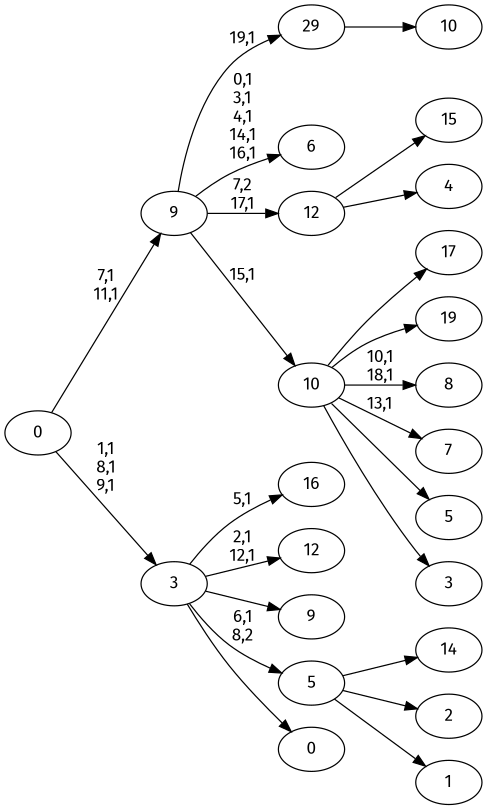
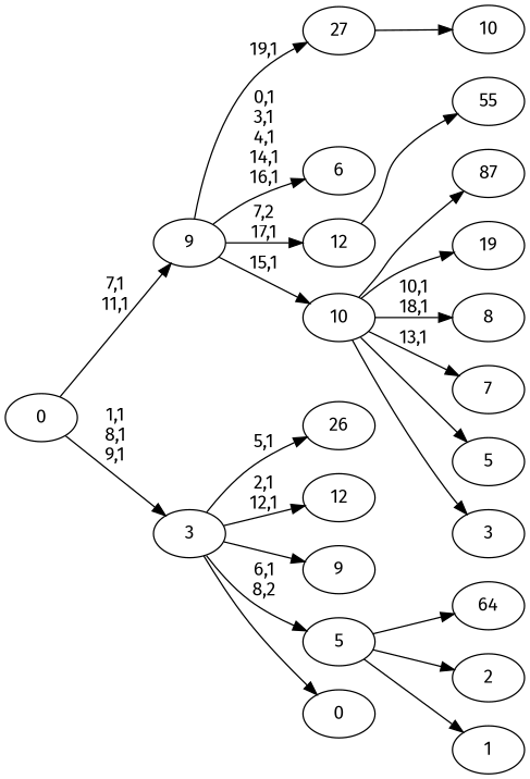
  digraph {
    fontname="Fira Sans"
    rankdir=LR
    node [fontname="Fira Sans"]
    edge [fontname="Fira Sans"]
-   n1 [label=17]
-   n2 [label=16]
-   n3 [label=15]
-   n4 [label=14]
+   n1 [label=87]
+   n2 [label=26]
+   n3 [label=55]
+   n4 [label=64]
    n5 [label=19]
    n6 [label=12]
    n7 [label=10]
-   27 [label=29]
+   27
    n9 [label=9]
    n10 [label=8]
    n11 [label=7]
    n12 [label=6]
    n13 [label=5]
-   n14 [label=4]
    12
    n16 [label=3]
    10
    9
    n19 [label=2]
    n20 [label=1]
    5
    n22 [label=0]
    3
    0
    27 -> n7
    12 -> n3
-   12 -> n14
    10 -> n1
    10 -> n5
    10 -> n10 [label="10,1\n18,1"]
    10 -> n11 [label="13,1"]
    10 -> n13
    10 -> n16
    9 -> 27 [label="19,1"]
    9 -> n12 [label="0,1\n3,1\n4,1\n14,1\n16,1"]
    9 -> 12 [label="7,2\n17,1"]
    9 -> 10 [label="15,1"]
    5 -> n4
    5 -> n19
    5 -> n20
    3 -> n2 [label="5,1"]
    3 -> n6 [label="2,1\n12,1"]
    3 -> n9
    3 -> 5 [label="6,1\n8,2"]
    3 -> n22
    0 -> 9 [label="7,1\n11,1"]
    0 -> 3 [label="1,1\n8,1\n9,1"]
  }
